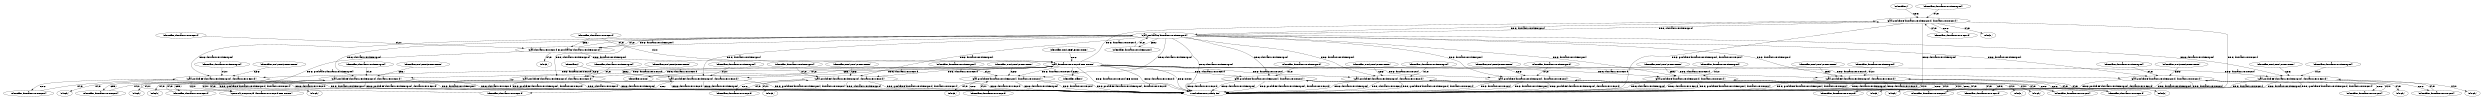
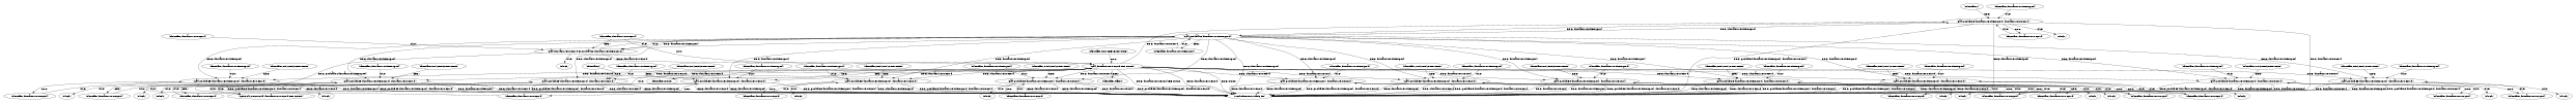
  digraph {
    n1 [label="(Call,pool_free(dns_answer_item_pool, dns_answer_record))"]
    n2 [label="(Call,pool_alloc(dns_answer_item_pool))"]
    n3 [label="(MethodReturn,static int)"]
    n4 [label="(Identifier,dns_answer_record)"]
    n5 [label="(Block,)"]
    n6 [label="(Call,dns_answer_record = pool_alloc(dns_answer_item_pool))"]
    n7 [label="(Call,pool_free(dns_answer_item_pool, dns_answer_record))"]
    n8 [label="(Call,pool_free(dns_answer_item_pool, dns_answer_record))"]
    n9 [label="(Call,pool_free(dns_answer_item_pool, dns_answer_record))"]
    n10 [label="(Call,pool_free(dns_answer_item_pool, dns_answer_record))"]
    n11 [label="(Call,pool_free(dns_answer_item_pool, dns_answer_record))"]
    n12 [label="(Call,pool_free(dns_answer_item_pool, dns_answer_record))"]
    n13 [label="(Call,pool_free(dns_answer_item_pool, dns_answer_record))"]
    n14 [label="(Call,pool_free(dns_answer_item_pool, dns_answer_record))"]
    n15 [label="(Call,pool_free(dns_answer_item_pool, dns_answer_record))"]
    n16 [label="(Call,pool_free(dns_answer_item_pool, dns_answer_record))"]
    n17 [label="(Call,pool_free(dns_answer_item_pool, dns_answer_record))"]
    n18 [label="(Call,pool_free(dns_answer_item_pool, dns_answer_record))"]
    n19 [label="(Call,pool_free(dns_answer_item_pool, dns_answer_record))"]
    n20 [label="(Identifier,dns_answer_item_pool)"]
    n21 [label="(Call,dns_answer_record == NULL)"]
    n22 [label="(ControlStructure,if (dns_answer_record == NULL))"]
    n23 [label="(Block,)"]
    n24 [label="(Block,)"]
    n25 [label="(Identifier,dns_answer_record)"]
    n26 [label="(Block,)"]
    n27 [label="(Identifier,dns_answer_record)"]
    n28 [label="(Identifier,dns_answer_record)"]
    n29 [label="(Block,)"]
    n30 [label="(Block,)"]
    n31 [label="(Identifier,dns_answer_record)"]
    n32 [label="(Identifier,dns_answer_record)"]
    n33 [label="(Block,)"]
    n34 [label="(Identifier,dns_answer_record)"]
    n35 [label="(Block,)"]
    n36 [label="(Block,)"]
    n37 [label="(Identifier,dns_answer_record)"]
    n38 [label="(Block,)"]
    n39 [label="(Identifier,dns_answer_record)"]
    n40 [label="(Block,)"]
    n41 [label="(Identifier,dns_answer_record)"]
    n42 [label="(Block,)"]
    n43 [label="(Identifier,dns_answer_record)"]
    n44 [label="(Identifier,dns_answer_record)"]
    n45 [label="(Block,)"]
    n46 [label="(Identifier,dns_answer_record)"]
    n47 [label="(Block,)"]
    n48 [label="(Block,)"]
    n49 [label="(Identifier,dns_answer_record)"]
    n50 [label="(Identifier,NULL)"]
    n51 [label="(Identifier,offset)"]
    n52 [label="(Identifier,dns_answer_record)"]
    n53 [label="(Identifier,dns_answer_item_pool)"]
    n54 [label="(Identifier,dns_answer_item_pool)"]
    n55 [label="(Identifier,dns_answer_item_pool)"]
    n56 [label="(Identifier,dns_answer_item_pool)"]
    n57 [label="(Identifier,dns_answer_item_pool)"]
    n58 [label="(Identifier,DNS_RESP_INVALID)"]
    n59 [label="(Identifier,dns_answer_item_pool)"]
    n60 [label="(Identifier,i)"]
    n61 [label="(Identifier,DNS_RESP_INVALID)"]
    n62 [label="(Identifier,DNS_RESP_INVALID)"]
    n63 [label="(Identifier,DNS_RESP_INVALID)"]
    n64 [label="(Identifier,DNS_RESP_INVALID)"]
    n65 [label="(Identifier,dns_answer_item_pool)"]
    n66 [label="(Identifier,DNS_RESP_INVALID)"]
    n67 [label="(Identifier,DNS_RESP_INVALID)"]
    n68 [label="(Identifier,i)"]
    n69 [label="(Identifier,dns_answer_item_pool)"]
    n70 [label="(Identifier,DNS_RESP_INVALID)"]
    n71 [label="(Identifier,dns_answer_item_pool)"]
    n72 [label="(Identifier,dns_answer_item_pool)"]
    n73 [label="(Identifier,DNS_RESP_INVALID)"]
    n74 [label="(Identifier,dns_answer_item_pool)"]
    n75 [label="(Identifier,DNS_RESP_INVALID)"]
    n76 [label="(Identifier,dns_answer_item_pool)"]
    n77 [label="(Identifier,dns_answer_item_pool)"]
    n78 [label="(Identifier,dns_answer_record)"]
    n79 [label="(Identifier,DNS_RESP_INVALID)"]
    n80 [label="(Identifier,DNS_RESP_INVALID)"]
    n81 [label="(Identifier,dns_answer_item_pool)"]
    n1 -> n2 [label="DDG: dns_answer_item_pool"]
    n1 -> n3 [label="DDG: pool_free(dns_answer_item_pool, dns_answer_record)"]
    n1 -> n3 [label="DDG: dns_answer_record"]
    n1 -> n3 [label="DDG: dns_answer_item_pool"]
    n1 -> n4 [label="CFG: "]
    n1 -> n5 [label="AST: "]
    n2 -> n1 [label="DDG: dns_answer_item_pool"]
    n2 -> n3 [label="DDG: dns_answer_item_pool"]
    n2 -> n6 [label="AST: "]
    n2 -> n6 [label="DDG: dns_answer_item_pool"]
    n2 -> n7 [label="DDG: dns_answer_item_pool"]
    n2 -> n8 [label="DDG: dns_answer_item_pool"]
    n2 -> n9 [label="DDG: dns_answer_item_pool"]
    n2 -> n10 [label="DDG: dns_answer_item_pool"]
    n2 -> n11 [label="DDG: dns_answer_item_pool"]
    n2 -> n12 [label="DDG: dns_answer_item_pool"]
    n2 -> n13 [label="DDG: dns_answer_item_pool"]
    n2 -> n14 [label="DDG: dns_answer_item_pool"]
    n2 -> n15 [label="DDG: dns_answer_item_pool"]
    n2 -> n16 [label="DDG: dns_answer_item_pool"]
    n2 -> n17 [label="DDG: dns_answer_item_pool"]
    n2 -> n18 [label="DDG: dns_answer_item_pool"]
    n2 -> n19 [label="DDG: dns_answer_item_pool"]
    n2 -> n20 [label="CFG: "]
    n4 -> n1 [label="AST: "]
    n6 -> n2 [label="AST: "]
-   n6 -> n21 [label="DDG: dns_answer_item_pool"]
+   n6 -> n21 [label="DDG: dns_answer_record"]
    n6 -> n22 [label="DDG: pool_alloc(dns_answer_item_pool)"]
    n6 -> n23 [label="AST: "]
    n7 -> n3 [label="DDG: dns_answer_item_pool"]
    n7 -> n3 [label="DDG: pool_free(dns_answer_item_pool, dns_answer_record)"]
    n7 -> n3 [label="DDG: dns_answer_record"]
    n7 -> n24 [label="AST: "]
    n7 -> n25 [label="CFG: "]
    n8 -> n3 [label="DDG: dns_answer_record"]
    n8 -> n3 [label="DDG: dns_answer_item_pool"]
    n8 -> n3 [label="DDG: pool_free(dns_answer_item_pool, dns_answer_record)"]
    n8 -> n26 [label="AST: "]
    n8 -> n27 [label="CFG: "]
    n9 -> n3 [label="DDG: dns_answer_record"]
    n9 -> n3 [label="DDG: dns_answer_item_pool"]
    n9 -> n3 [label="DDG: pool_free(dns_answer_item_pool, dns_answer_record)"]
    n9 -> n28 [label="CFG: "]
    n9 -> n29 [label="AST: "]
    n10 -> n3 [label="DDG: dns_answer_item_pool"]
    n10 -> n3 [label="DDG: pool_free(dns_answer_item_pool, dns_answer_record)"]
    n10 -> n3 [label="DDG: dns_answer_record"]
    n10 -> n30 [label="AST: "]
    n10 -> n31 [label="CFG: "]
    n11 -> n3 [label="DDG: pool_free(dns_answer_item_pool, dns_answer_record)"]
    n11 -> n3 [label="DDG: dns_answer_record"]
    n11 -> n3 [label="DDG: dns_answer_item_pool"]
    n11 -> n32 [label="CFG: "]
    n11 -> n33 [label="AST: "]
    n12 -> n3 [label="DDG: dns_answer_item_pool"]
    n12 -> n3 [label="DDG: dns_answer_record"]
    n12 -> n3 [label="DDG: pool_free(dns_answer_item_pool, dns_answer_record)"]
    n12 -> n34 [label="CFG: "]
    n12 -> n35 [label="AST: "]
    n13 -> n3 [label="DDG: dns_answer_record"]
    n13 -> n3 [label="DDG: pool_free(dns_answer_item_pool, dns_answer_record)"]
    n13 -> n3 [label="DDG: dns_answer_item_pool"]
    n13 -> n36 [label="AST: "]
    n13 -> n37 [label="CFG: "]
    n14 -> n3 [label="DDG: pool_free(dns_answer_item_pool, dns_answer_record)"]
    n14 -> n3 [label="DDG: dns_answer_item_pool"]
    n14 -> n3 [label="DDG: dns_answer_record"]
    n14 -> n38 [label="AST: "]
    n14 -> n39 [label="CFG: "]
    n15 -> n3 [label="DDG: pool_free(dns_answer_item_pool, dns_answer_record)"]
    n15 -> n3 [label="DDG: dns_answer_item_pool"]
    n15 -> n3 [label="DDG: dns_answer_record"]
    n15 -> n40 [label="AST: "]
    n15 -> n41 [label="CFG: "]
    n16 -> n3 [label="DDG: dns_answer_item_pool"]
    n16 -> n3 [label="DDG: dns_answer_record"]
    n16 -> n3 [label="DDG: pool_free(dns_answer_item_pool, dns_answer_record)"]
    n16 -> n42 [label="AST: "]
    n16 -> n43 [label="CFG: "]
    n17 -> n3 [label="DDG: dns_answer_record"]
    n17 -> n3 [label="DDG: dns_answer_item_pool"]
    n17 -> n3 [label="DDG: pool_free(dns_answer_item_pool, dns_answer_record)"]
    n17 -> n44 [label="CFG: "]
    n17 -> n45 [label="AST: "]
    n18 -> n3 [label="DDG: dns_answer_item_pool"]
    n18 -> n3 [label="DDG: dns_answer_record"]
    n18 -> n3 [label="DDG: pool_free(dns_answer_item_pool, dns_answer_record)"]
    n18 -> n46 [label="CFG: "]
    n18 -> n47 [label="AST: "]
    n19 -> n3 [label="DDG: dns_answer_item_pool"]
    n19 -> n3 [label="DDG: dns_answer_record"]
    n19 -> n3 [label="DDG: pool_free(dns_answer_item_pool, dns_answer_record)"]
    n19 -> n48 [label="AST: "]
    n19 -> n49 [label="CFG: "]
    n20 -> n2 [label="AST: "]
    n21 -> n1 [label="DDG: dns_answer_record"]
    n21 -> n3 [label="DDG: dns_answer_record == NULL"]
    n21 -> n3 [label="DDG: dns_answer_record"]
    n21 -> n3 [label="DDG: NULL"]
    n21 -> n7 [label="DDG: dns_answer_record"]
    n21 -> n8 [label="DDG: dns_answer_record"]
    n21 -> n9 [label="DDG: dns_answer_record"]
    n21 -> n10 [label="DDG: dns_answer_record"]
    n21 -> n11 [label="DDG: dns_answer_record"]
    n21 -> n12 [label="DDG: dns_answer_record"]
    n21 -> n13 [label="DDG: dns_answer_record"]
    n21 -> n14 [label="DDG: dns_answer_record"]
    n21 -> n15 [label="DDG: dns_answer_record"]
    n21 -> n16 [label="DDG: dns_answer_record"]
    n21 -> n17 [label="DDG: dns_answer_record"]
    n21 -> n18 [label="DDG: dns_answer_record"]
    n21 -> n19 [label="DDG: dns_answer_record"]
-   n50 -> n22 [label="AST: "]
+   n21 -> n22 [label="AST: "]
    n21 -> n50 [label="CFG: "]
    n21 -> n51 [label="CFG: "]
    n25 -> n7 [label="AST: "]
    n27 -> n8 [label="AST: "]
    n28 -> n9 [label="AST: "]
    n31 -> n10 [label="AST: "]
    n32 -> n11 [label="AST: "]
    n34 -> n12 [label="AST: "]
    n37 -> n13 [label="AST: "]
    n39 -> n14 [label="AST: "]
    n41 -> n15 [label="AST: "]
    n43 -> n16 [label="AST: "]
    n44 -> n17 [label="AST: "]
    n46 -> n18 [label="AST: "]
    n49 -> n19 [label="AST: "]
-   n50 -> n21 [label="AST: "]
+   n50 -> n21 [label="CFG: "]
    n52 -> n6 [label="CFG: "]
    n52 -> n21 [label="AST: "]
    n53 -> n8 [label="AST: "]
    n54 -> n9 [label="AST: "]
    n55 -> n11 [label="AST: "]
    n56 -> n15 [label="AST: "]
    n57 -> n16 [label="AST: "]
    n58 -> n16 [label="CFG: "]
    n59 -> n19 [label="AST: "]
    n60 -> n8 [label="CFG: "]
    n61 -> n9 [label="CFG: "]
    n62 -> n10 [label="CFG: "]
    n63 -> n12 [label="CFG: "]
    n64 -> n14 [label="CFG: "]
    n65 -> n12 [label="AST: "]
    n66 -> n18 [label="CFG: "]
    n67 -> n7 [label="CFG: "]
    n68 -> n1 [label="CFG: "]
    n69 -> n14 [label="AST: "]
    n70 -> n19 [label="CFG: "]
    n71 -> n7 [label="AST: "]
    n72 -> n1 [label="AST: "]
    n73 -> n13 [label="CFG: "]
    n74 -> n18 [label="AST: "]
    n75 -> n17 [label="CFG: "]
    n76 -> n10 [label="AST: "]
    n77 -> n13 [label="AST: "]
    n78 -> n6 [label="AST: "]
    n79 -> n21 [label="CFG: "]
    n80 -> n11 [label="CFG: "]
    n81 -> n17 [label="AST: "]
  }
